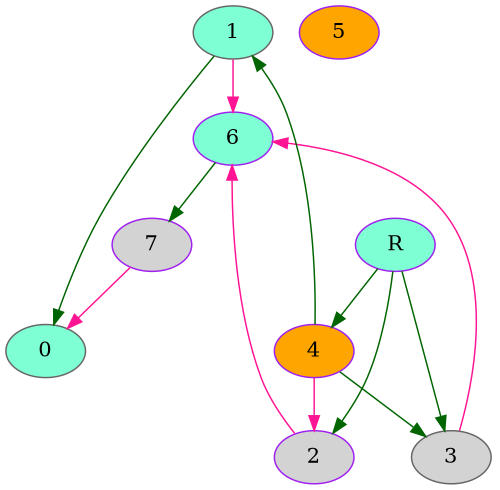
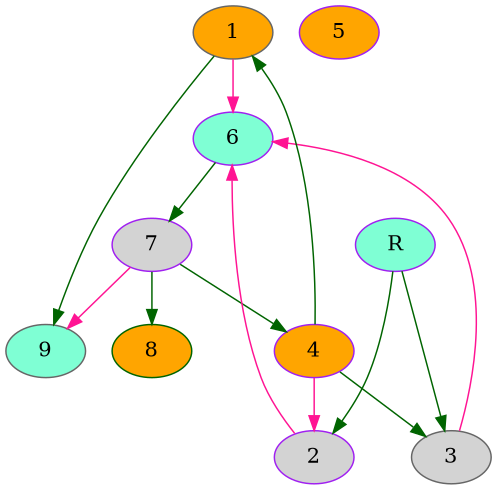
  digraph {
    node [color=purple fillcolor=aquamarine style=filled]
    edge [color=darkgreen]
-   1 [color=gray40]
+   1 [color=gray40 fillcolor=orange]
    6
-   9 [color=gray40 label=0]
+   9 [color=gray40]
    7 [fillcolor=lightgrey]
    2 [fillcolor=lightgrey]
    3 [color=gray40 fillcolor=lightgrey]
    4 [fillcolor=orange]
    5 [fillcolor=orange]
+   8 [color=darkgreen fillcolor=orange]
    R
    1 -> 6 [color=deeppink]
    1 -> 9
    6 -> 7
    7 -> 9 [color=deeppink]
-   R -> 4
+   7 -> 4
+   7 -> 8
    2 -> 6 [color=deeppink]
    3 -> 6 [color=deeppink]
    4 -> 1
    4 -> 2 [color=deeppink]
    4 -> 3
    R -> 2
    R -> 3
  }
